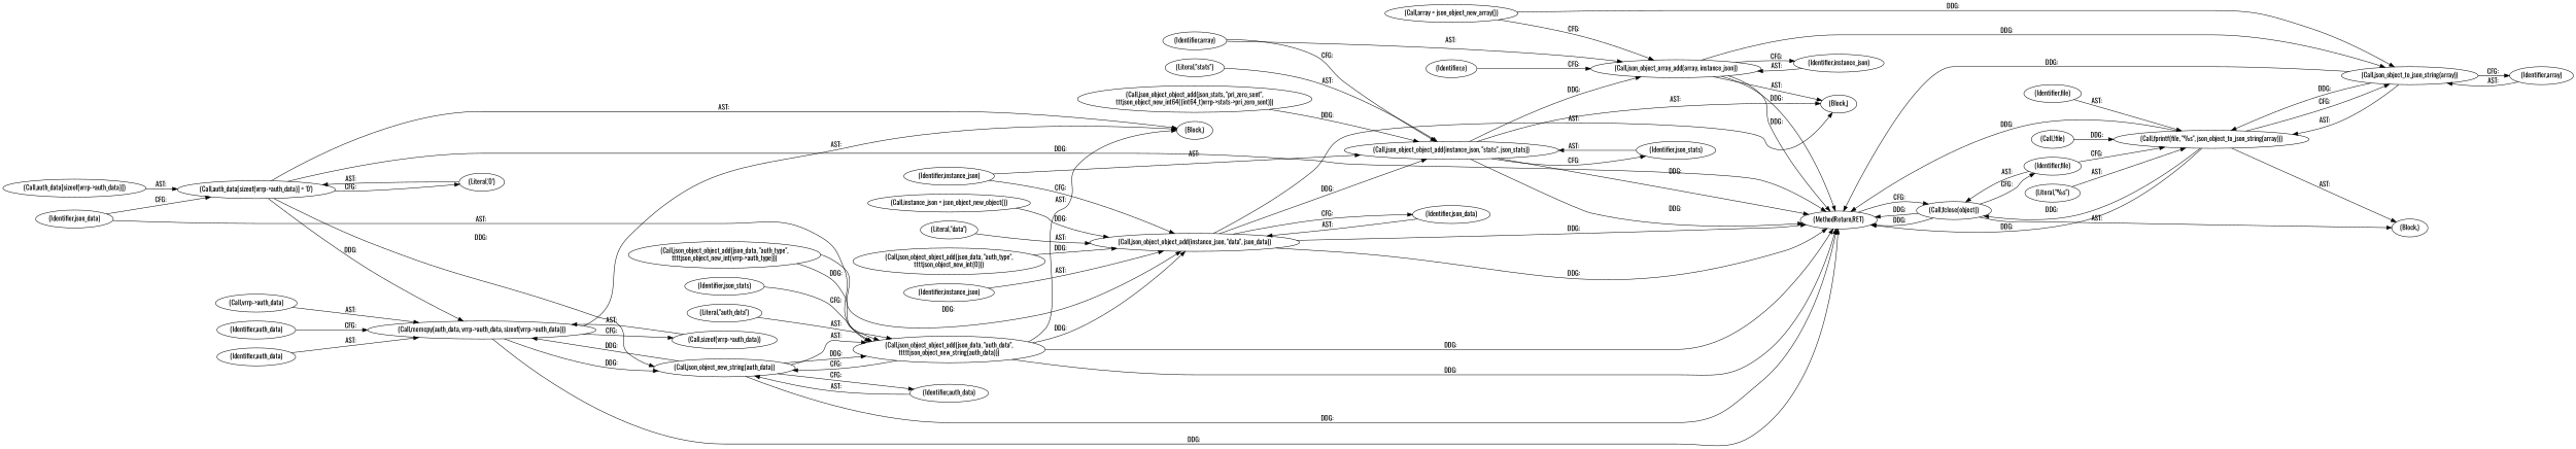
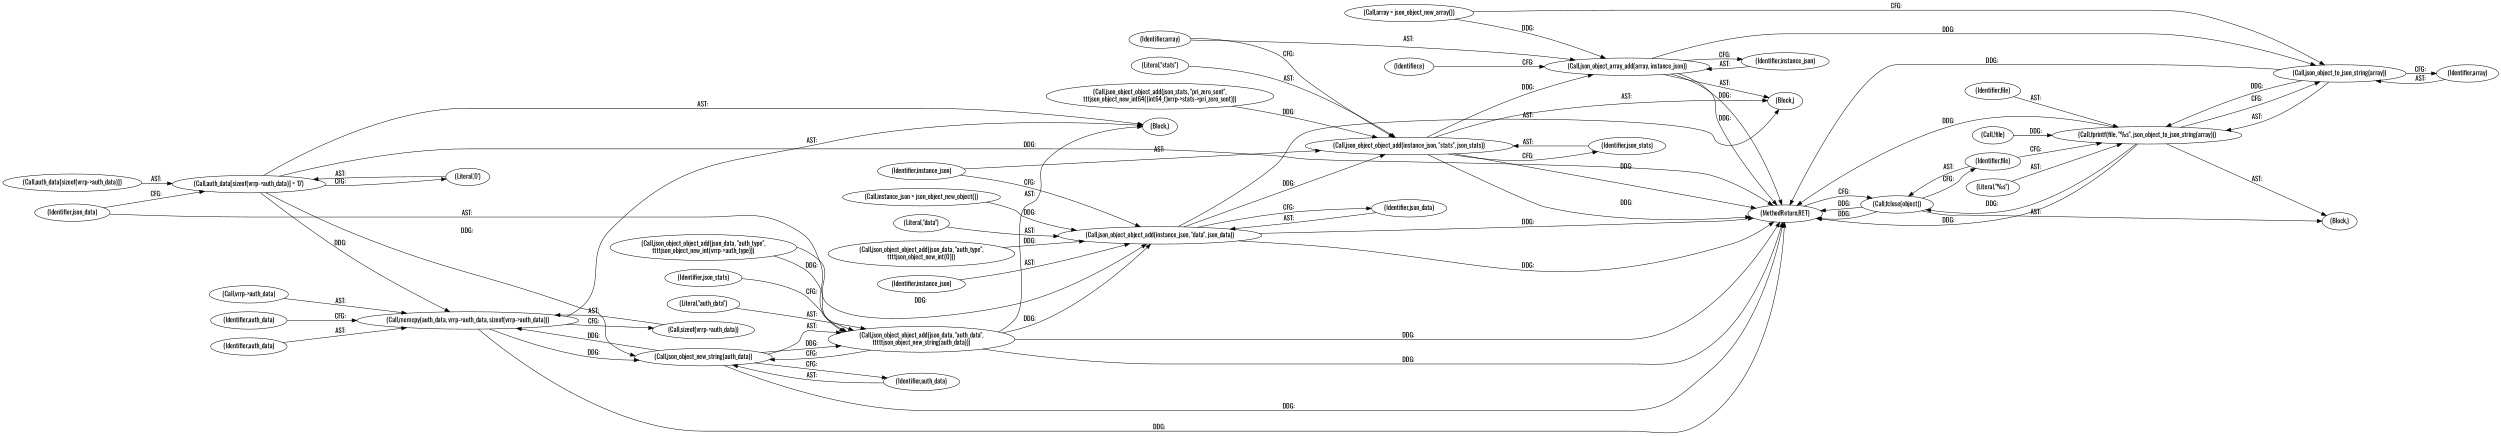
  digraph {
    fontname=Oswald
    rankdir=LR
    node [fontname=Oswald]
    edge [fontname=Oswald]
    n1 [label="(Call,auth_data[sizeof(vrrp->auth_data)] = '\0')"]
    n2 [label="(Call,memcpy(auth_data, vrrp->auth_data, sizeof(vrrp->auth_data)))"]
    n3 [label="(Call,json_object_new_string(auth_data))"]
    n4 [label="(Block,)"]
    n5 [label="(Literal,'\0')"]
    n6 [label="(MethodReturn,RET)"]
    n7 [label="(Call,sizeof(vrrp->auth_data))"]
    n8 [label="(Call,json_object_object_add(json_data, \"auth_data\",\n\t\t\t\t\tjson_object_new_string(auth_data)))"]
    n9 [label="(Identifier,auth_data)"]
    n10 [label="(Call,fclose(object))"]
    n11 [label="(Call,json_object_object_add(instance_json, \"data\", json_data))"]
    n12 [label="(Call,json_object_object_add(instance_json, \"stats\", json_stats))"]
    n13 [label="(Identifier,json_data)"]
    n14 [label="(Block,)"]
    n15 [label="(Call,json_object_array_add(array, instance_json))"]
    n16 [label="(Identifier,json_stats)"]
    n17 [label="(Call,json_object_to_json_string(array))"]
    n18 [label="(Identifier,instance_json)"]
    n19 [label="(Call,fprintf(file, \"%s\", json_object_to_json_string(array)))"]
    n20 [label="(Identifier,array)"]
    n21 [label="(Block,)"]
    n22 [label="(Identifier,file)"]
    n23 [label="(Literal,\"auth_data\")"]
    n24 [label="(Call,json_object_object_add(json_data, \"auth_type\",\n\t\t\t\tjson_object_new_int(vrrp->auth_type)))"]
    n25 [label="(Identifier,json_data)"]
    n26 [label="(Identifier,array)"]
    n27 [label="(Identifier,file)"]
    n28 [label="(Literal,\"stats\")"]
    n29 [label="(Call,json_object_object_add(json_stats, \"pri_zero_sent\",\n\t\t\tjson_object_new_int64((int64_t)vrrp->stats->pri_zero_sent)))"]
    n30 [label="(Call,json_object_object_add(json_data, \"auth_type\",\n\t\t\t\tjson_object_new_int(0)))"]
    n31 [label="(Call,auth_data[sizeof(vrrp->auth_data)])"]
    n32 [label="(Identifier,json_stats)"]
    n33 [label="(Call,!file)"]
    n34 [label="(Literal,\"data\")"]
    n35 [label="(Identifier,instance_json)"]
    n36 [label="(Identifier,e)"]
    n37 [label="(Identifier,auth_data)"]
    n38 [label="(Call,instance_json = json_object_new_object())"]
    n39 [label="(Identifier,auth_data)"]
    n40 [label="(Identifier,instance_json)"]
    n41 [label="(Call,vrrp->auth_data)"]
    n42 [label="(Literal,\"%s\")"]
    n43 [label="(Call,array = json_object_new_array())"]
    n1 -> n2 [label="DDG: "]
    n1 -> n3 [label="DDG: "]
    n1 -> n4 [label="AST: "]
    n1 -> n5 [label="CFG: "]
    n1 -> n6 [label="DDG: "]
    n2 -> n3 [label="DDG: "]
    n2 -> n4 [label="AST: "]
    n2 -> n6 [label="DDG: "]
    n2 -> n7 [label="CFG: "]
    n3 -> n2 [label="DDG: "]
    n3 -> n6 [label="DDG: "]
    n3 -> n8 [label="AST: "]
    n3 -> n8 [label="DDG: "]
    n3 -> n9 [label="CFG: "]
    n5 -> n1 [label="AST: "]
    n6 -> n10 [label="CFG: "]
    n7 -> n2 [label="AST: "]
    n8 -> n3 [label="CFG: "]
    n8 -> n4 [label="AST: "]
    n8 -> n6 [label="DDG: "]
    n8 -> n6 [label="DDG: "]
    n8 -> n11 [label="DDG: "]
    n9 -> n3 [label="AST: "]
    n10 -> n6 [label="DDG: "]
    n10 -> n6 [label="DDG: "]
    n10 -> n21 [label="AST: "]
    n10 -> n22 [label="CFG: "]
    n11 -> n6 [label="DDG: "]
    n11 -> n6 [label="DDG: "]
    n11 -> n12 [label="DDG: "]
    n11 -> n13 [label="CFG: "]
    n11 -> n14 [label="AST: "]
    n12 -> n6 [label="DDG: "]
    n12 -> n6 [label="DDG: "]
    n12 -> n14 [label="AST: "]
    n12 -> n15 [label="DDG: "]
    n12 -> n16 [label="CFG: "]
    n13 -> n11 [label="AST: "]
    n15 -> n6 [label="DDG: "]
    n15 -> n6 [label="DDG: "]
    n15 -> n14 [label="AST: "]
    n15 -> n17 [label="DDG: "]
    n15 -> n18 [label="CFG: "]
    n16 -> n12 [label="AST: "]
    n17 -> n6 [label="DDG: "]
    n17 -> n19 [label="AST: "]
    n17 -> n19 [label="DDG: "]
    n17 -> n20 [label="CFG: "]
    n18 -> n15 [label="AST: "]
    n19 -> n6 [label="DDG: "]
    n19 -> n6 [label="DDG: "]
    n19 -> n10 [label="DDG: "]
    n19 -> n17 [label="CFG: "]
    n19 -> n21 [label="AST: "]
    n20 -> n17 [label="AST: "]
    n22 -> n10 [label="AST: "]
    n22 -> n19 [label="CFG: "]
    n23 -> n8 [label="AST: "]
    n24 -> n8 [label="DDG: "]
    n24 -> n11 [label="DDG: "]
    n25 -> n1 [label="CFG: "]
    n25 -> n8 [label="AST: "]
    n26 -> n12 [label="CFG: "]
    n26 -> n15 [label="AST: "]
    n27 -> n19 [label="AST: "]
    n28 -> n12 [label="AST: "]
    n29 -> n12 [label="DDG: "]
    n30 -> n11 [label="DDG: "]
    n31 -> n1 [label="AST: "]
    n32 -> n8 [label="CFG: "]
    n33 -> n19 [label="DDG: "]
    n34 -> n11 [label="AST: "]
    n35 -> n11 [label="AST: "]
    n36 -> n15 [label="CFG: "]
    n37 -> n2 [label="CFG: "]
    n38 -> n11 [label="DDG: "]
    n39 -> n2 [label="AST: "]
    n40 -> n11 [label="CFG: "]
    n40 -> n12 [label="AST: "]
    n41 -> n2 [label="AST: "]
    n42 -> n19 [label="AST: "]
-   n43 -> n15 [label="CFG: "]
-   n43 -> n17 [label="DDG: "]
+   n43 -> n15 [label="DDG: "]
+   n43 -> n17 [label="CFG: "]
  }
